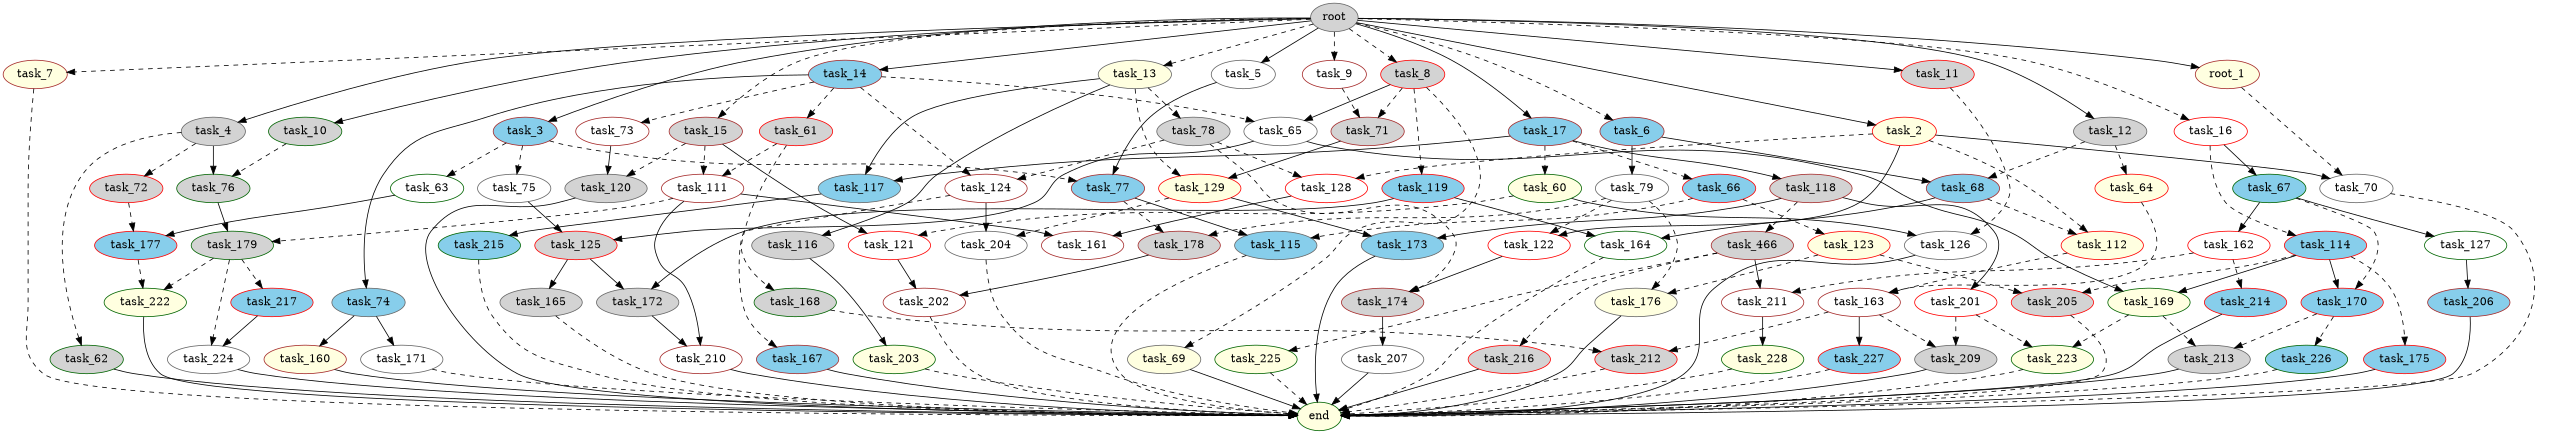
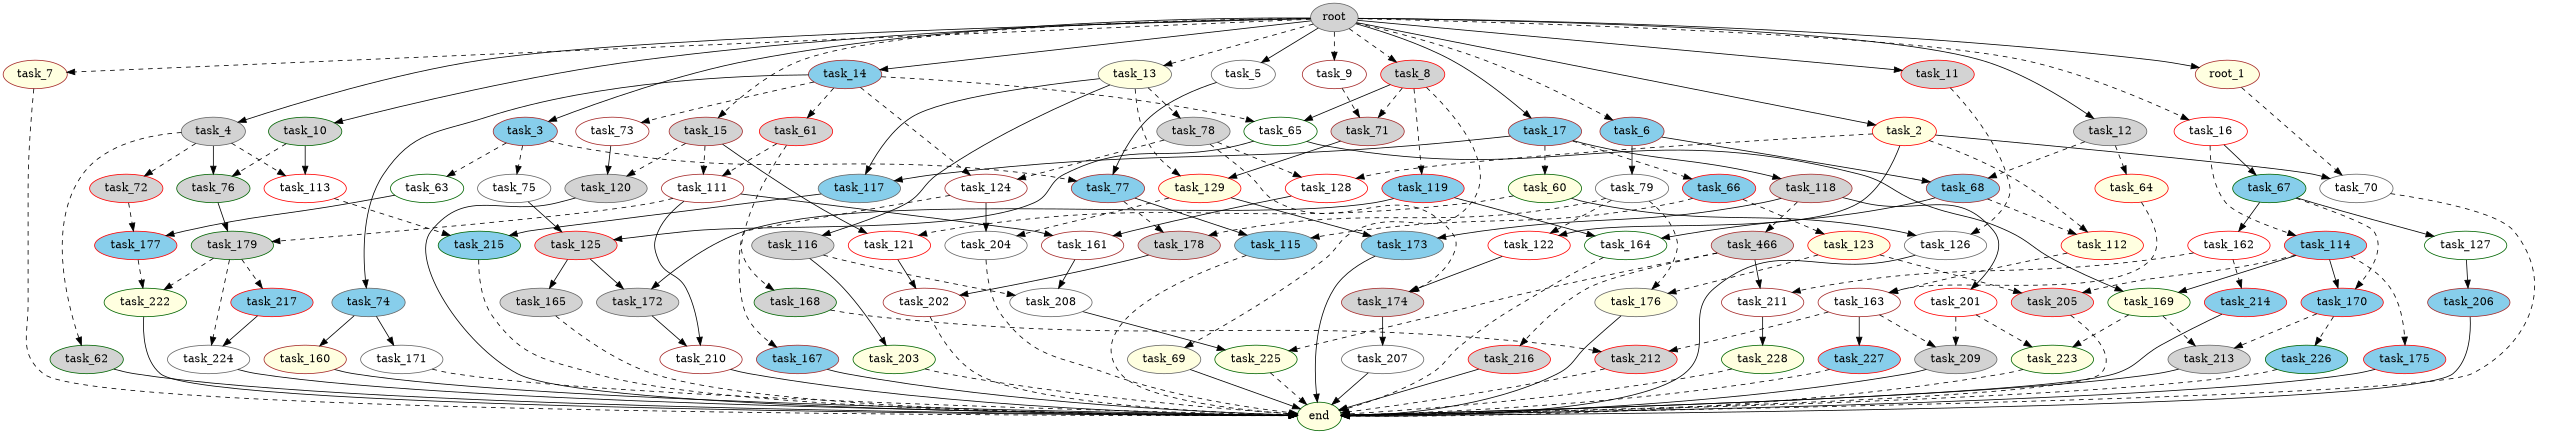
  digraph {
    node [color=red fillcolor=white style=filled]
    edge [style=dashed]
    task_116 [color=gray40 fillcolor=lightgrey]
+   task_208 [color=gray40]
    task_203 [color=darkgreen fillcolor=lightyellow]
    task_225 [color=darkgreen fillcolor=lightyellow]
    end [color=darkgreen fillcolor=lightyellow]
    task_163 [color=brown]
    task_212 [fillcolor=lightgrey]
    task_227 [fillcolor=skyblue]
    task_209 [color=gray40 fillcolor=lightgrey]
    task_15 [color=brown fillcolor=lightgrey]
    task_121
    task_120 [color=gray40 fillcolor=lightgrey]
    task_111 [color=brown]
    task_202 [color=brown]
    task_161 [color=brown]
    task_179 [color=darkgreen fillcolor=lightgrey]
    task_210 [color=brown]
    task_169 [color=darkgreen fillcolor=lightyellow]
    task_213 [color=gray40 fillcolor=lightgrey]
    task_223 [color=darkgreen fillcolor=lightyellow]
    task_207 [color=gray40]
    task_168 [color=darkgreen fillcolor=lightgrey]
    task_173 [color=gray40 fillcolor=skyblue]
    task_7 [color=brown fillcolor=lightyellow]
    task_128
    task_119 [fillcolor=skyblue]
    task_164 [color=darkgreen]
    task_172 [color=gray40 fillcolor=lightgrey]
    n29 [color=brown fillcolor=lightgrey label=task_466]
    task_211 [color=brown]
    task_216 [fillcolor=lightgrey]
    task_228 [color=darkgreen fillcolor=lightyellow]
    task_79 [color=gray40]
    task_176 [color=gray40 fillcolor=lightyellow]
    task_178 [color=brown fillcolor=lightgrey]
    task_122
    task_112 [fillcolor=lightyellow]
    task_174 [color=brown fillcolor=lightgrey]
    task_75 [color=gray40]
    task_125 [fillcolor=lightgrey]
    task_165 [color=gray40 fillcolor=lightgrey]
    task_214 [fillcolor=skyblue]
    task_204 [color=gray40]
    task_117 [color=gray40 fillcolor=skyblue]
    task_215 [color=darkgreen fillcolor=skyblue]
    task_9 [color=brown]
    task_71 [color=brown fillcolor=lightgrey]
    task_129 [fillcolor=lightyellow]
    task_217 [fillcolor=skyblue]
    task_224 [color=gray40]
    task_222 [color=darkgreen fillcolor=lightyellow]
    task_73 [color=brown]
    task_77 [color=brown fillcolor=skyblue]
    task_115 [color=gray40 fillcolor=skyblue]
-   task_65 [color=gray40]
+   task_65 [color=darkgreen]
    task_118 [color=brown fillcolor=lightgrey]
    task_201
    task_63 [color=darkgreen]
    task_177 [fillcolor=skyblue]
    task_68 [color=brown fillcolor=skyblue]
    task_206 [color=brown fillcolor=skyblue]
    task_160 [color=brown fillcolor=lightyellow]
    task_61 [fillcolor=lightgrey]
    task_11 [fillcolor=lightgrey]
    task_126 [color=gray40]
    task_167 [color=brown fillcolor=skyblue]
    n67 [color=brown fillcolor=lightyellow label=root_1]
    task_70 [color=gray40]
    task_78 [color=gray40 fillcolor=lightgrey]
    task_124 [color=brown]
    task_69 [color=gray40 fillcolor=lightyellow]
    task_171 [color=gray40]
    task_162
    task_123 [fillcolor=lightyellow]
    task_205 [fillcolor=lightgrey]
    task_175 [fillcolor=skyblue]
    task_62 [color=darkgreen fillcolor=lightgrey]
    task_66 [fillcolor=skyblue]
    task_127 [color=darkgreen]
    task_226 [color=darkgreen fillcolor=skyblue]
    task_3 [color=brown fillcolor=skyblue]
    task_4 [color=gray40 fillcolor=lightgrey]
    task_72 [fillcolor=lightgrey]
    task_76 [color=darkgreen fillcolor=lightgrey]
+   task_113
    task_60 [color=darkgreen fillcolor=lightyellow]
    task_10 [color=darkgreen fillcolor=lightgrey]
    task_67 [color=darkgreen fillcolor=skyblue]
    task_170 [fillcolor=skyblue]
    task_14 [color=brown fillcolor=skyblue]
    task_74 [color=gray40 fillcolor=skyblue]
    task_12 [color=gray40 fillcolor=lightgrey]
    task_64 [fillcolor=lightyellow]
    task_13 [color=gray40 fillcolor=lightyellow]
    task_114 [fillcolor=skyblue]
    task_6 [color=brown fillcolor=skyblue]
    task_2 [fillcolor=lightyellow]
    task_17 [color=brown fillcolor=skyblue]
    root [color=gray40 fillcolor=lightgrey]
    task_8 [fillcolor=lightgrey]
    task_16
    task_5 [color=gray40]
+   task_116 -> task_208
    task_116 -> task_203 [style=solid]
+   task_208 -> task_225 [style=solid]
    task_203 -> end
    task_225 -> end
    task_163 -> task_212
    task_163 -> task_227 [style=solid]
    task_163 -> task_209
    task_212 -> end
    task_227 -> end
    task_209 -> end [style=solid]
    task_15 -> task_121 [style=solid]
    task_15 -> task_120
    task_15 -> task_111
    task_121 -> task_202 [style=solid]
    task_120 -> end [style=solid]
    task_111 -> task_161 [style=solid]
    task_111 -> task_179
    task_111 -> task_210 [style=solid]
    task_202 -> end
+   task_161 -> task_208 [style=solid]
    task_179 -> task_217
    task_179 -> task_224
    task_179 -> task_222
    task_210 -> end [style=solid]
    task_169 -> task_213
    task_169 -> task_223
    task_213 -> end [style=solid]
    task_223 -> end
    task_207 -> end [style=solid]
    task_168 -> task_212
    task_173 -> end [style=solid]
    task_7 -> end
    task_128 -> task_161 [style=solid]
    task_119 -> task_164 [style=solid]
    task_119 -> task_172 [style=solid]
    task_164 -> end
    task_172 -> task_210 [style=solid]
    n29 -> task_225
    n29 -> task_211 [style=solid]
    n29 -> task_216
    task_211 -> task_228 [style=solid]
    task_216 -> end [style=solid]
    task_228 -> end
    task_79 -> task_176
    task_79 -> task_178
    task_79 -> task_122
    task_176 -> end [style=solid]
    task_178 -> task_202 [style=solid]
    task_122 -> task_174 [style=solid]
    task_112 -> task_163
    task_174 -> task_207 [style=solid]
    task_75 -> task_125 [style=solid]
    task_125 -> task_172 [style=solid]
    task_125 -> task_165 [style=solid]
    task_165 -> end
    task_214 -> end [style=solid]
    task_204 -> end
    task_117 -> task_215 [style=solid]
    task_215 -> end
    task_9 -> task_71
    task_71 -> task_129 [style=solid]
    task_129 -> task_173 [style=solid]
    task_129 -> task_204
    task_217 -> task_224 [style=solid]
    task_224 -> end [style=solid]
    task_222 -> end [style=solid]
    task_73 -> task_120 [style=solid]
    task_77 -> task_178
    task_77 -> task_115 [style=solid]
    task_115 -> end
    task_65 -> task_169 [style=solid]
    task_65 -> task_125 [style=solid]
    task_118 -> task_173 [style=solid]
    task_118 -> n29
    task_118 -> task_201 [style=solid]
    task_201 -> task_209
    task_201 -> task_223
    task_63 -> task_177 [style=solid]
    task_177 -> task_222
    task_68 -> task_164 [style=solid]
    task_68 -> task_112
    task_206 -> end [style=solid]
    task_160 -> end [style=solid]
    task_61 -> task_111
    task_61 -> task_168
    task_11 -> task_126
    task_126 -> end [style=solid]
    task_167 -> end [style=solid]
    n67 -> task_70
    task_70 -> end
    task_78 -> task_128
    task_78 -> task_174
    task_78 -> task_124
    task_124 -> task_204 [style=solid]
    task_124 -> task_167
    task_69 -> end [style=solid]
    task_171 -> end
    task_162 -> task_211
    task_162 -> task_214
    task_123 -> task_176
    task_123 -> task_205
    task_205 -> end
    task_175 -> end [style=solid]
    task_62 -> end [style=solid]
    task_66 -> task_115
    task_66 -> task_123
    task_127 -> task_206 [style=solid]
    task_226 -> end
    task_3 -> task_75
    task_3 -> task_77
    task_3 -> task_63
    task_4 -> task_62
    task_4 -> task_72
    task_4 -> task_76 [style=solid]
+   task_4 -> task_113
    task_72 -> task_177
    task_76 -> task_179 [style=solid]
+   task_113 -> task_215
    task_60 -> task_121
    task_60 -> task_126 [style=solid]
    task_10 -> task_76
+   task_10 -> task_113 [style=solid]
    task_67 -> task_162 [style=solid]
    task_67 -> task_127 [style=solid]
    task_67 -> task_170
    task_170 -> task_213
    task_170 -> task_226
    task_14 -> task_73
    task_14 -> task_65
    task_14 -> task_61
    task_14 -> task_124
    task_14 -> task_74 [style=solid]
    task_74 -> task_160 [style=solid]
    task_74 -> task_171 [style=solid]
    task_12 -> task_68
    task_12 -> task_64
    task_64 -> task_163
    task_13 -> task_116 [style=solid]
    task_13 -> task_117 [style=solid]
    task_13 -> task_129
    task_13 -> task_78
    task_114 -> task_169 [style=solid]
    task_114 -> task_205
    task_114 -> task_175
    task_114 -> task_170 [style=solid]
    task_6 -> task_79 [style=solid]
    task_6 -> task_68 [style=solid]
    task_2 -> task_128
    task_2 -> task_122 [style=solid]
    task_2 -> task_112
    task_2 -> task_70 [style=solid]
    task_17 -> task_117 [style=solid]
    task_17 -> task_118 [style=solid]
    task_17 -> task_66
    task_17 -> task_60
    root -> task_15
    root -> task_7
    root -> task_9
    root -> task_11 [style=solid]
    root -> n67 [style=solid]
    root -> task_3 [style=solid]
    root -> task_4 [style=solid]
    root -> task_10 [style=solid]
    root -> task_14 [style=solid]
    root -> task_12 [style=solid]
    root -> task_13
    root -> task_6
    root -> task_2 [style=solid]
    root -> task_17 [style=solid]
    root -> task_8
    root -> task_16
    root -> task_5 [style=solid]
    task_8 -> task_119
    task_8 -> task_71
    task_8 -> task_65 [style=solid]
    task_8 -> task_69
    task_16 -> task_67 [style=solid]
    task_16 -> task_114
    task_5 -> task_77 [style=solid]
  }
